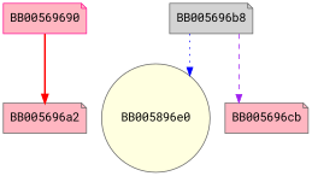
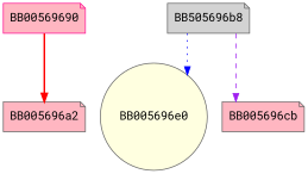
  digraph {
    fontname="Roboto Mono"
    splines=ortho
    node [color=gray40 fillcolor=lightpink fontname="Roboto Mono" shape=note style=filled]
    edge [fontname="Roboto Mono"]
    BB00569690 [color=deeppink]
    n2 [label=BB005696a2]
-   BB005696b8 [fillcolor=lightgrey]
-   BB005696e0 [fillcolor=lightyellow shape=circle label=BB005896e0]
+   BB005696b8 [fillcolor=lightgrey label=BB505696b8]
+   BB005696e0 [fillcolor=lightyellow shape=circle]
    BB005696cb
    BB00569690 -> n2 [color=red style=bold]
    BB005696b8 -> BB005696e0 [color=blue style=dotted]
    BB005696b8 -> BB005696cb [color=purple style=dashed]
  }
